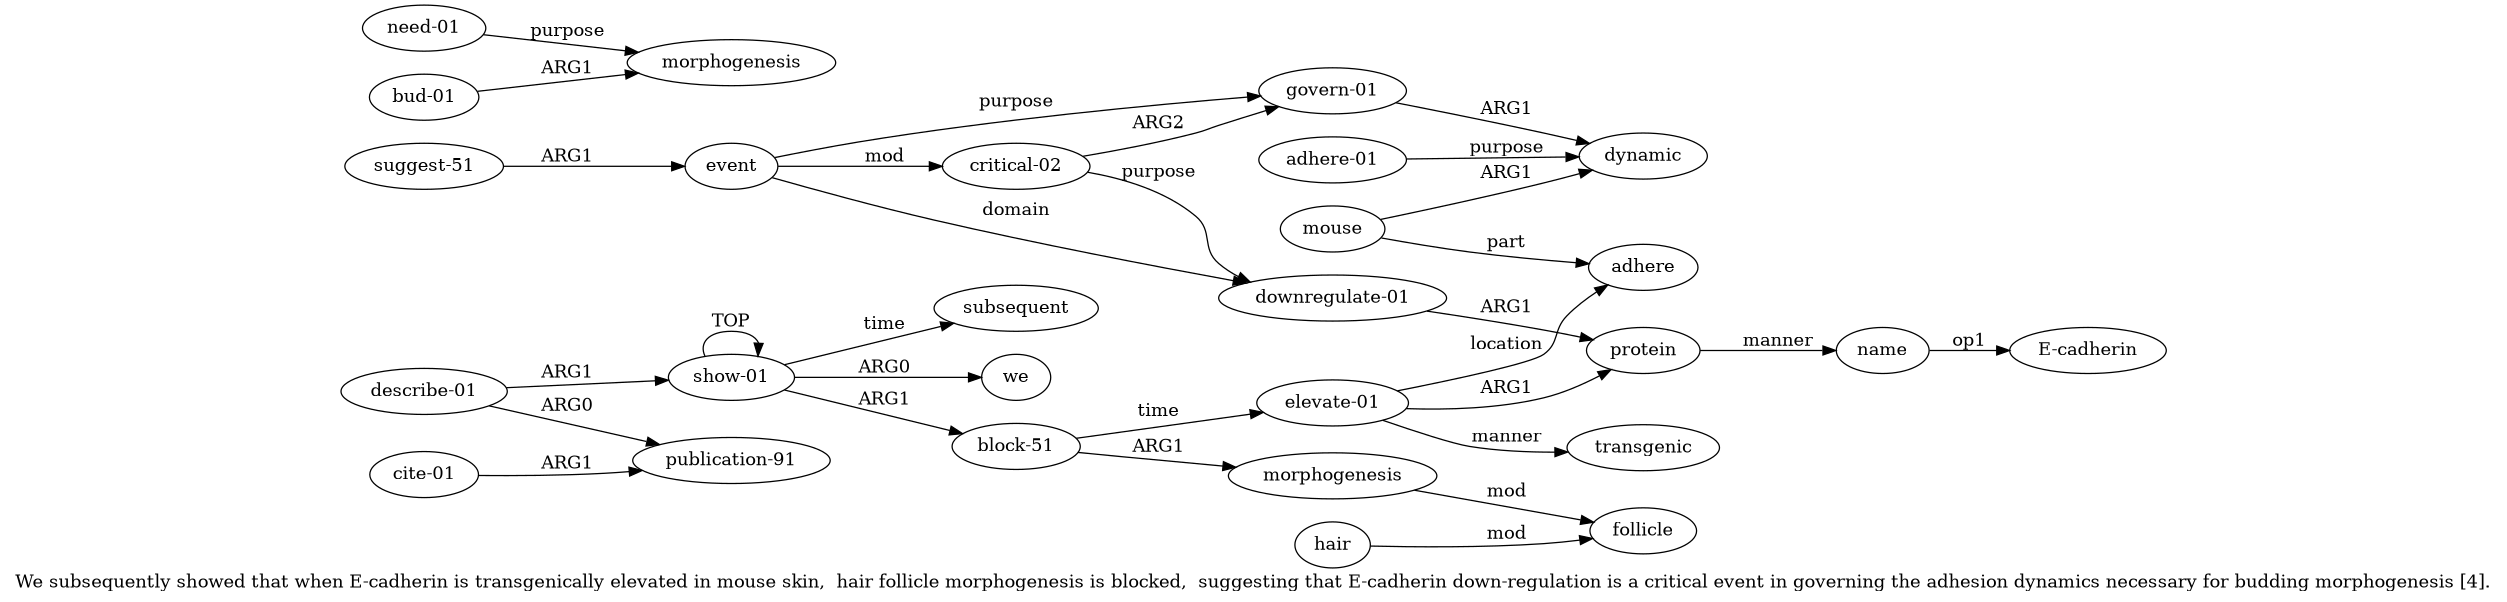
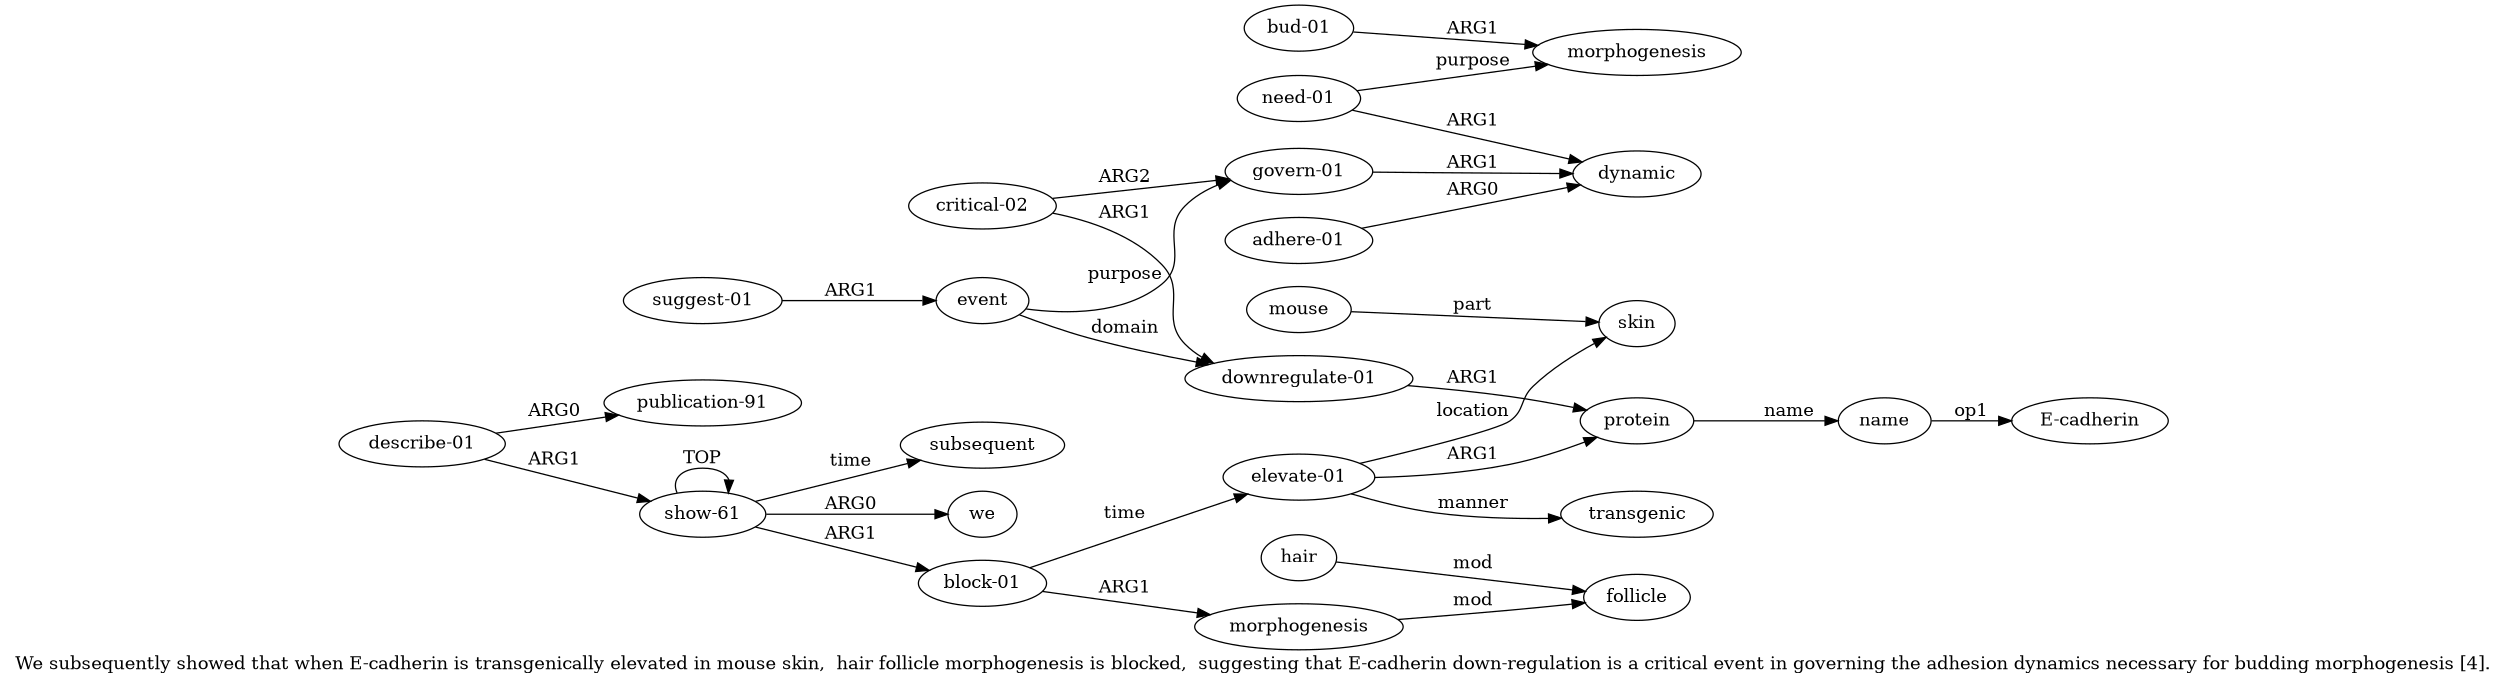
  digraph {
    label="We subsequently showed that when E-cadherin is transgenically elevated in mouse skin,  hair follicle morphogenesis is blocked,  suggesting that E-cadherin down-regulation is a critical event in governing the adhesion dynamics necessary for budding morphogenesis [4]."
    rankdir=LR
    node [color=black gold_label=morphogenesis test_label=morphogenesis]
    edge [color=black gold_label=ARG1 test_label=ARG1]
-   n1 [gold_ind=20 gold_label=skin label=adhere test_ind=20 test_label=skin]
+   n1 [gold_ind=20 gold_label=skin label=skin test_ind=20 test_label=skin]
    n2 [gold_ind=21 gold_label=mouse label=mouse test_ind=21 test_label=mouse]
    n3 [gold_ind=22 gold_label=subsequent label=subsequent test_ind=22 test_label=subsequent]
    n4 [gold_ind=23 gold_label="describe-01" label="describe-01" test_ind=23 test_label="describe-01"]
    n5 [gold_ind=24 gold_label="publication-91" label="publication-91" test_ind=24 test_label="publication-91"]
-   n6 [gold_ind=0 gold_label="show-01" label="show-01" test_ind=0 test_label="show-01"]
+   n6 [gold_ind=0 gold_label="show-01" label="show-61" test_ind=0 test_label="show-01"]
    n7 [gold_ind=1 gold_label=we label=we test_ind=1 test_label=we]
-   n8 [gold_ind=2 gold_label="block-01" label="block-51" test_ind=2 test_label="block-01"]
+   n8 [gold_ind=2 gold_label="block-01" label="block-01" test_ind=2 test_label="block-01"]
    n9 [gold_ind=18 gold_label="elevate-01" label="elevate-01" test_ind=18 test_label="elevate-01"]
    n10 [gold_ind=3 label=morphogenesis test_ind=3]
-   n11 [gold_ind=25 gold_label="cite-01" label="cite-01" test_ind=25 test_label="cite-01"]
    n12 [gold_ind=-1 gold_label="E-cadherin" label="E-cadherin" test_ind=-1 test_label="E-cadherin"]
    n13 [gold_ind=15 gold_label="need-01" label="need-01" test_ind=15 test_label="need-01"]
    n14 [gold_ind=16 label=morphogenesis test_ind=16]
    n15 [gold_ind=13 gold_label=dynamic label=dynamic test_ind=13 test_label=dynamic]
    n16 [gold_ind=14 gold_label="adhere-01" label="adhere-01" test_ind=14 test_label="adhere-01"]
    n17 [gold_ind=17 gold_label="bud-01" label="bud-01" test_ind=17 test_label="bud-01"]
    n18 [gold_ind=11 gold_label=name label=name test_ind=11 test_label=name]
    n19 [gold_ind=10 gold_label=protein label=protein test_ind=10 test_label=protein]
    n20 [gold_ind=12 gold_label="govern-01" label="govern-01" test_ind=12 test_label="govern-01"]
    n21 [gold_ind=19 gold_label=transgenic label=transgenic test_ind=19 test_label=transgenic]
    n22 [gold_ind=4 gold_label=follicle label=follicle test_ind=4 test_label=follicle]
    n23 [gold_ind=5 gold_label=hair label=hair test_ind=5 test_label=hair]
    n24 [gold_ind=7 gold_label=event label=event test_ind=7 test_label=event]
    n25 [gold_ind=9 gold_label="downregulate-01" label="downregulate-01" test_ind=9 test_label="downregulate-01"]
    n26 [gold_ind=8 gold_label="critical-02" label="critical-02" test_ind=8 test_label="critical-02"]
-   n27 [gold_ind=6 gold_label="suggest-01" label="suggest-51" test_ind=6 test_label="suggest-01"]
+   n27 [gold_ind=6 gold_label="suggest-01" label="suggest-01" test_ind=6 test_label="suggest-01"]
    n2 -> n1 [gold_label=part label=part test_label=part]
    n4 -> n5 [gold_label=ARG0 label=ARG0 test_label=ARG0]
    n4 -> n6 [label=ARG1]
    n6 -> n3 [gold_label=time label=time test_label=time]
    n6 -> n6 [gold_label=TOP label=TOP test_label=TOP]
    n6 -> n7 [gold_label=ARG0 label=ARG0 test_label=ARG0]
    n6 -> n8 [label=ARG1]
    n8 -> n9 [gold_label=time label=time test_label=time]
    n8 -> n10 [label=ARG1]
    n9 -> n1 [gold_label=location label=location test_label=location]
    n9 -> n19 [label=ARG1]
    n9 -> n21 [gold_label=manner label=manner test_label=manner]
    n10 -> n22 [gold_label=mod label=mod test_label=mod]
-   n11 -> n5 [label=ARG1]
    n13 -> n14 [gold_label=purpose label=purpose test_label=purpose]
-   n2 -> n15 [label=ARG1]
-   n16 -> n15 [gold_label=ARG0 label=purpose test_label=ARG0]
+   n13 -> n15 [label=ARG1]
+   n16 -> n15 [gold_label=ARG0 label=ARG0 test_label=ARG0]
    n17 -> n14 [label=ARG1]
    n18 -> n12 [gold_label=op1 label=op1 test_label=op1]
-   n19 -> n18 [gold_label=name label=manner test_label=name]
+   n19 -> n18 [gold_label=name label=name test_label=name]
    n20 -> n15 [label=ARG1]
    n23 -> n22 [gold_label=mod label=mod test_label=mod]
    n24 -> n20 [gold_label=purpose label=purpose test_label=purpose]
    n24 -> n25 [gold_label=domain label=domain test_label=domain]
-   n24 -> n26 [gold_label=mod label=mod test_label=mod]
    n25 -> n19 [label=ARG1]
    n26 -> n20 [gold_label=ARG2 label=ARG2 test_label=ARG2]
-   n26 -> n25 [label=purpose]
+   n26 -> n25 [label=ARG1]
    n27 -> n24 [label=ARG1]
  }
